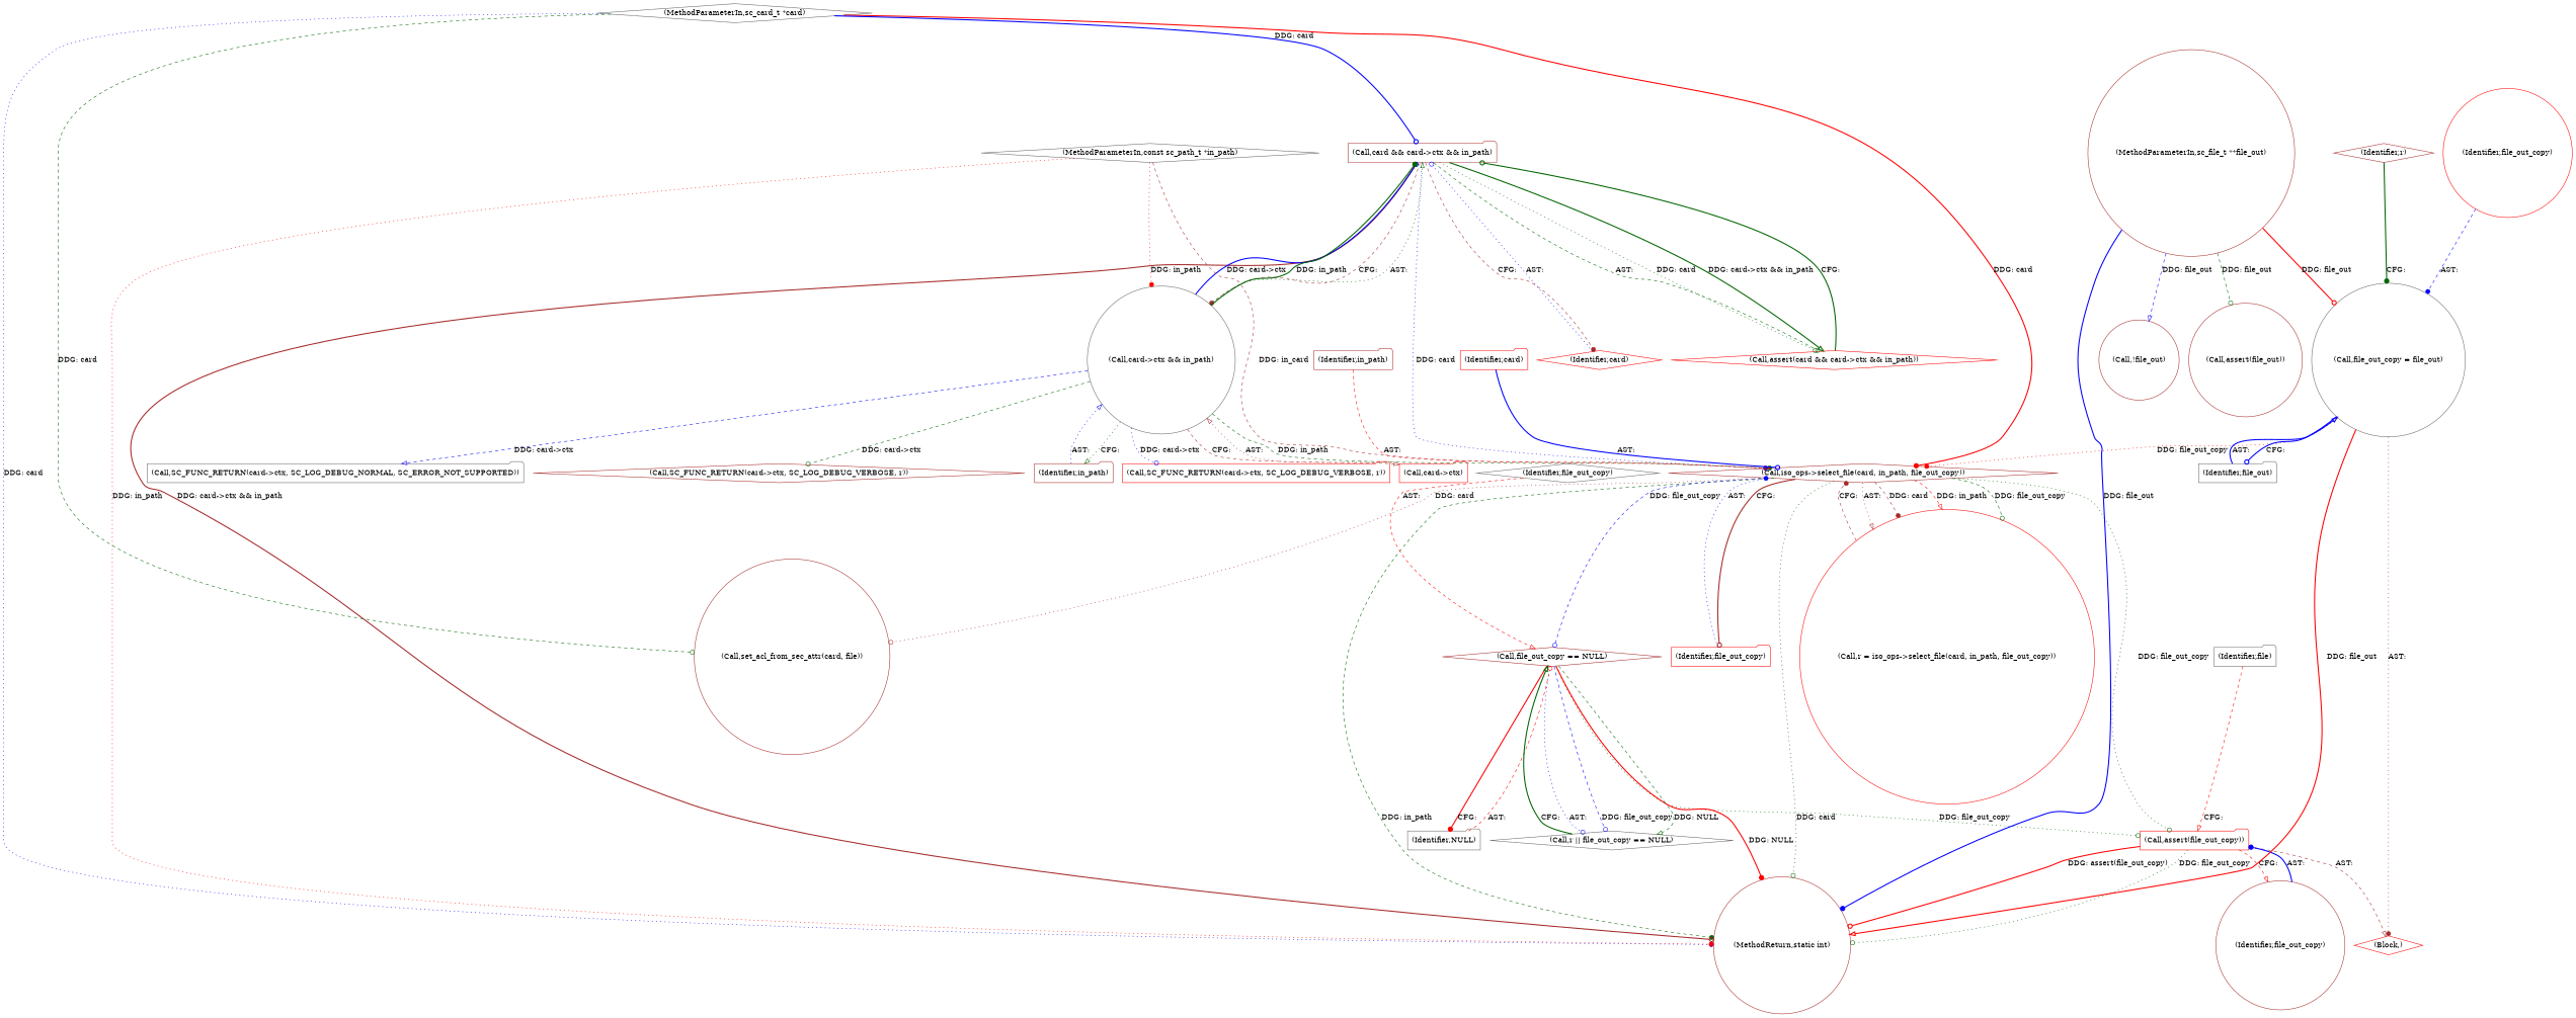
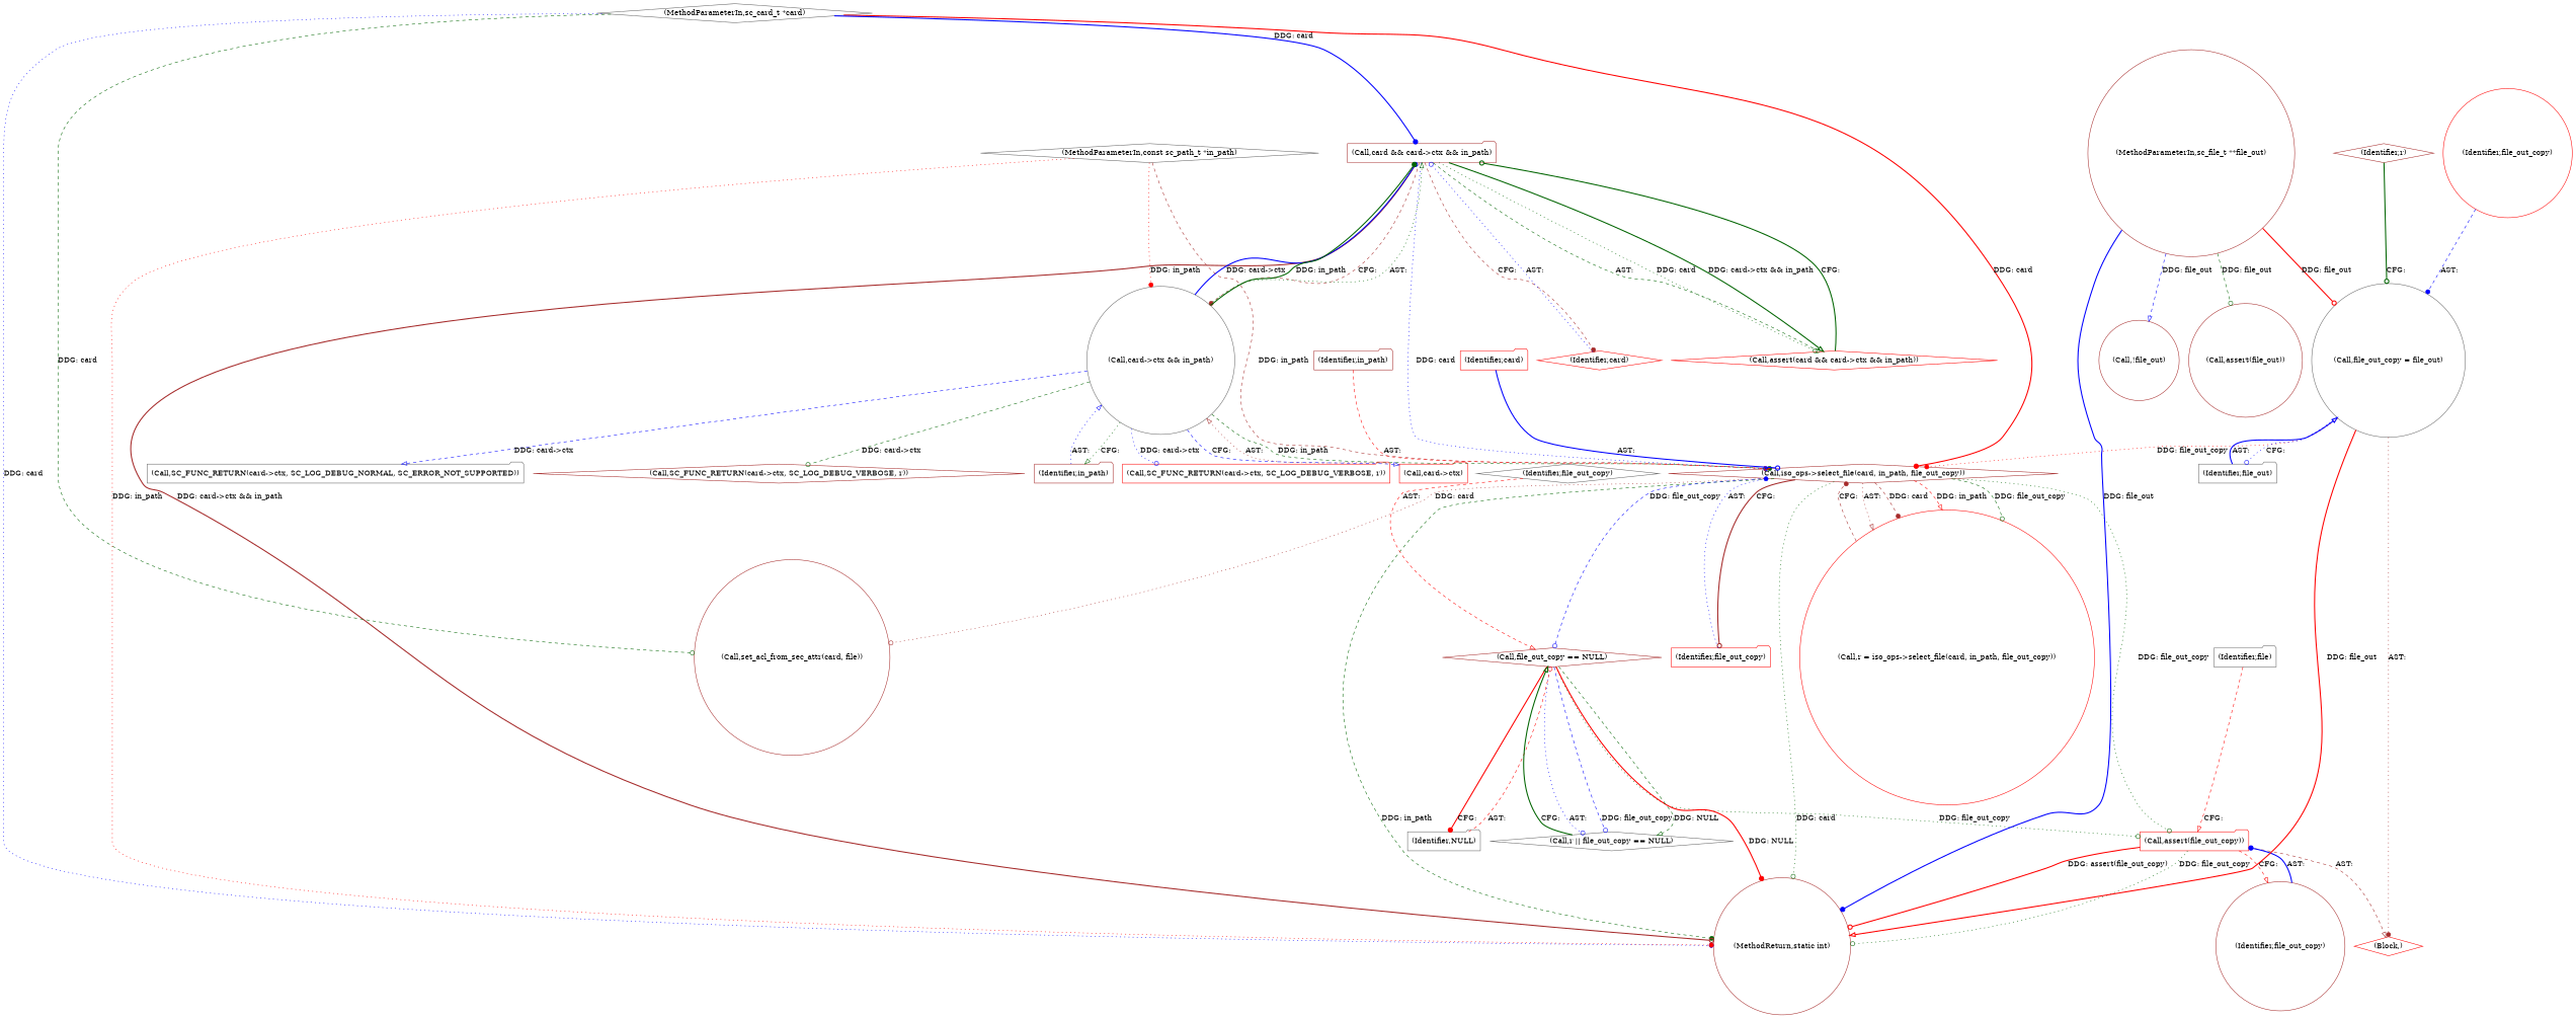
  digraph {
    node [color=brown shape=folder]
    edge [arrowhead=odot color=darkgreen style=dashed]
    n1 [color=red label="(Call,assert(file_out_copy))"]
    n2 [color=red label="(Block,)" shape=diamond]
    n3 [label="(Identifier,file_out_copy)" shape=circle]
    n4 [label="(MethodReturn,static int)" shape=circle]
    n5 [label="(Call,iso_ops->select_file(card, in_path, file_out_copy))" shape=diamond]
    n6 [label="(Call,file_out_copy == NULL)" shape=diamond]
    n7 [color=red label="(Call,r = iso_ops->select_file(card, in_path, file_out_copy))" shape=circle]
    n8 [label="(Call,set_acl_from_sec_attr(card, file))" shape=circle]
    n9 [color=red label="(Identifier,file_out_copy)"]
    n10 [color=gray40 label="(Identifier,NULL)"]
    n11 [color=gray40 label="(Call,r || file_out_copy == NULL)" shape=diamond]
    n12 [label="(Call,card && card->ctx && in_path)"]
    n13 [color=gray40 label="(Call,card->ctx && in_path)" shape=circle]
    n14 [color=red label="(Identifier,card)" shape=diamond]
    n15 [color=red label="(Call,assert(card && card->ctx && in_path))" shape=diamond]
    n16 [color=gray40 label="(Call,SC_FUNC_RETURN(card->ctx, SC_LOG_DEBUG_NORMAL, SC_ERROR_NOT_SUPPORTED))"]
    n17 [label="(Call,SC_FUNC_RETURN(card->ctx, SC_LOG_DEBUG_VERBOSE, r))" shape=diamond]
    n18 [color=red label="(Call,SC_FUNC_RETURN(card->ctx, SC_LOG_DEBUG_VERBOSE, r))"]
    n19 [color=red label="(Call,card->ctx)"]
    n20 [label="(Identifier,in_path)"]
    n21 [color=gray40 label="(MethodParameterIn,sc_card_t *card)" shape=diamond]
    n22 [color=gray40 label="(MethodParameterIn,const sc_path_t *in_path)" shape=diamond]
    n23 [color=gray40 label="(Call,file_out_copy = file_out)" shape=circle]
    n24 [color=gray40 label="(Identifier,file_out)"]
    n25 [label="(MethodParameterIn,sc_file_t **file_out)" shape=circle]
    n26 [label="(Call,!file_out)" shape=circle]
    n27 [label="(Call,assert(file_out))" shape=circle]
    n28 [label="(Identifier,in_path)"]
    n29 [label="(Identifier,r)" shape=diamond]
    n30 [color=gray40 label="(Identifier,file)"]
    n31 [color=red label="(Identifier,card)"]
    n32 [color=gray40 label="(Identifier,file_out_copy)" shape=diamond]
    n33 [color=red label="(Identifier,file_out_copy)" shape=circle]
    n1 -> n2 [arrowhead=onormal color=brown label="AST: "]
    n1 -> n3 [arrowhead=onormal color=red label="CFG: "]
    n1 -> n4 [color=red label="DDG: assert(file_out_copy)" style=bold]
    n1 -> n4 [label="DDG: file_out_copy" style=dotted]
    n3 -> n1 [arrowhead=dot color=blue label="AST: " style=bold]
    n5 -> n1 [label="DDG: file_out_copy" style=dotted]
    n5 -> n4 [label="DDG: card" style=dotted]
    n5 -> n4 [arrowhead=dot label="DDG: in_path"]
    n5 -> n6 [color=blue label="DDG: file_out_copy"]
    n5 -> n7 [arrowhead=onormal color=brown label="AST: " style=dotted]
    n5 -> n7 [arrowhead=dot color=brown label="DDG: card"]
    n5 -> n7 [arrowhead=onormal color=red label="DDG: in_path"]
    n5 -> n7 [label="DDG: file_out_copy"]
    n5 -> n8 [color=brown label="DDG: card" style=dotted]
    n5 -> n9 [color=brown label="CFG: " style=bold]
    n6 -> n1 [label="DDG: file_out_copy" style=dotted]
    n6 -> n4 [arrowhead=dot color=red label="DDG: NULL" style=bold]
    n6 -> n10 [arrowhead=dot color=red label="CFG: " style=bold]
    n6 -> n11 [color=blue label="AST: " style=dotted]
    n6 -> n11 [color=blue label="DDG: file_out_copy"]
    n6 -> n11 [arrowhead=onormal label="DDG: NULL"]
    n7 -> n5 [arrowhead=dot color=brown label="CFG: "]
    n9 -> n5 [arrowhead=dot color=blue label="AST: " style=dotted]
    n10 -> n6 [color=red label="AST: "]
    n11 -> n6 [arrowhead=onormal label="CFG: " style=bold]
    n12 -> n4 [color=brown label="DDG: card->ctx && in_path" style=bold]
    n12 -> n5 [arrowhead=dot color=blue label="DDG: card" style=dotted]
    n12 -> n13 [arrowhead=dot color=brown label="CFG: "]
    n12 -> n14 [arrowhead=dot color=brown label="CFG: "]
    n12 -> n15 [label="AST: "]
    n12 -> n15 [label="DDG: card" style=dotted]
    n12 -> n15 [arrowhead=onormal label="DDG: card->ctx && in_path" style=bold]
    n13 -> n5 [arrowhead=dot label="DDG: in_path"]
    n13 -> n12 [arrowhead=onormal label="AST: " style=dotted]
    n13 -> n12 [color=blue label="DDG: card->ctx" style=bold]
    n13 -> n12 [arrowhead=dot label="DDG: in_path" style=bold]
    n13 -> n16 [arrowhead=onormal color=blue label="DDG: card->ctx"]
    n13 -> n17 [label="DDG: card->ctx"]
    n13 -> n18 [color=blue label="DDG: card->ctx" style=dotted]
-   n13 -> n19 [arrowhead=onormal color=brown label="CFG: "]
+   n13 -> n19 [arrowhead=onormal color=blue label="CFG: "]
    n13 -> n20 [arrowhead=onormal label="CFG: " style=dotted]
    n14 -> n12 [color=blue label="AST: " style=dotted]
    n15 -> n12 [label="CFG: " style=bold]
    n19 -> n13 [arrowhead=onormal color=brown label="AST: " style=dotted]
    n20 -> n13 [arrowhead=onormal color=blue label="AST: " style=dotted]
    n21 -> n4 [arrowhead=dot color=blue label="DDG: card" style=dotted]
    n21 -> n5 [arrowhead=dot color=red label="DDG: card" style=bold]
    n21 -> n8 [label="DDG: card"]
-   n21 -> n12 [color=blue label="DDG: card" style=bold]
+   n21 -> n12 [arrowhead=dot color=blue label="DDG: card" style=bold]
    n22 -> n4 [arrowhead=dot color=red label="DDG: in_path" style=dotted]
-   n22 -> n5 [arrowhead=onormal color=brown label="DDG: in_card"]
+   n22 -> n5 [arrowhead=onormal color=brown label="DDG: in_path"]
    n22 -> n13 [arrowhead=dot color=red label="DDG: in_path" style=dotted]
    n23 -> n2 [arrowhead=dot color=brown label="AST: " style=dotted]
    n23 -> n4 [arrowhead=onormal color=red label="DDG: file_out" style=bold]
    n23 -> n5 [arrowhead=dot color=red label="DDG: file_out_copy" style=dotted]
-   n23 -> n24 [color=blue label="CFG: " style=bold]
+   n23 -> n24 [color=blue label="CFG: " style=dotted]
    n24 -> n23 [arrowhead=onormal color=blue label="AST: " style=bold]
    n25 -> n4 [arrowhead=dot color=blue label="DDG: file_out" style=bold]
    n25 -> n23 [color=red label="DDG: file_out" style=bold]
    n25 -> n26 [arrowhead=onormal color=blue label="DDG: file_out"]
    n25 -> n27 [label="DDG: file_out"]
    n28 -> n5 [arrowhead=onormal color=red label="AST: "]
-   n29 -> n23 [arrowhead=dot label="CFG: " style=bold]
+   n29 -> n23 [label="CFG: " style=bold]
    n30 -> n1 [arrowhead=onormal color=red label="CFG: "]
    n31 -> n5 [color=blue label="AST: " style=bold]
    n32 -> n6 [arrowhead=onormal color=red label="AST: "]
    n33 -> n23 [arrowhead=dot color=blue label="AST: "]
  }
